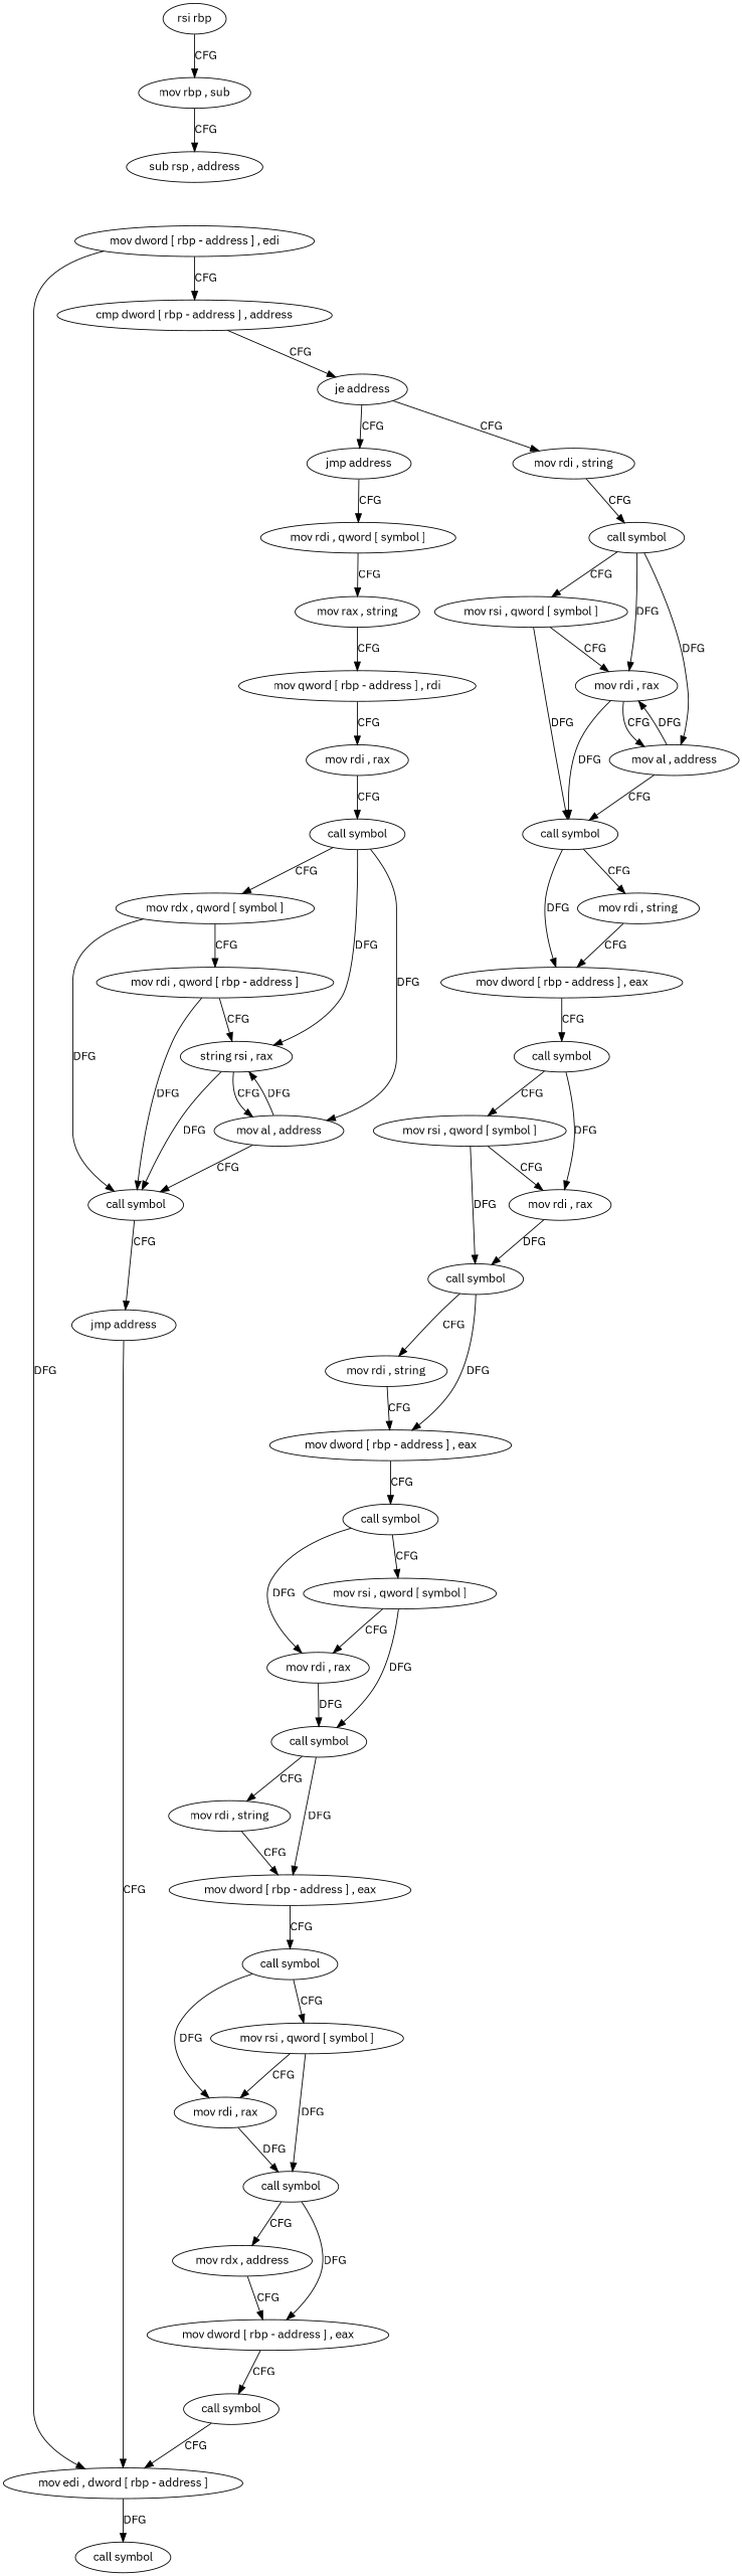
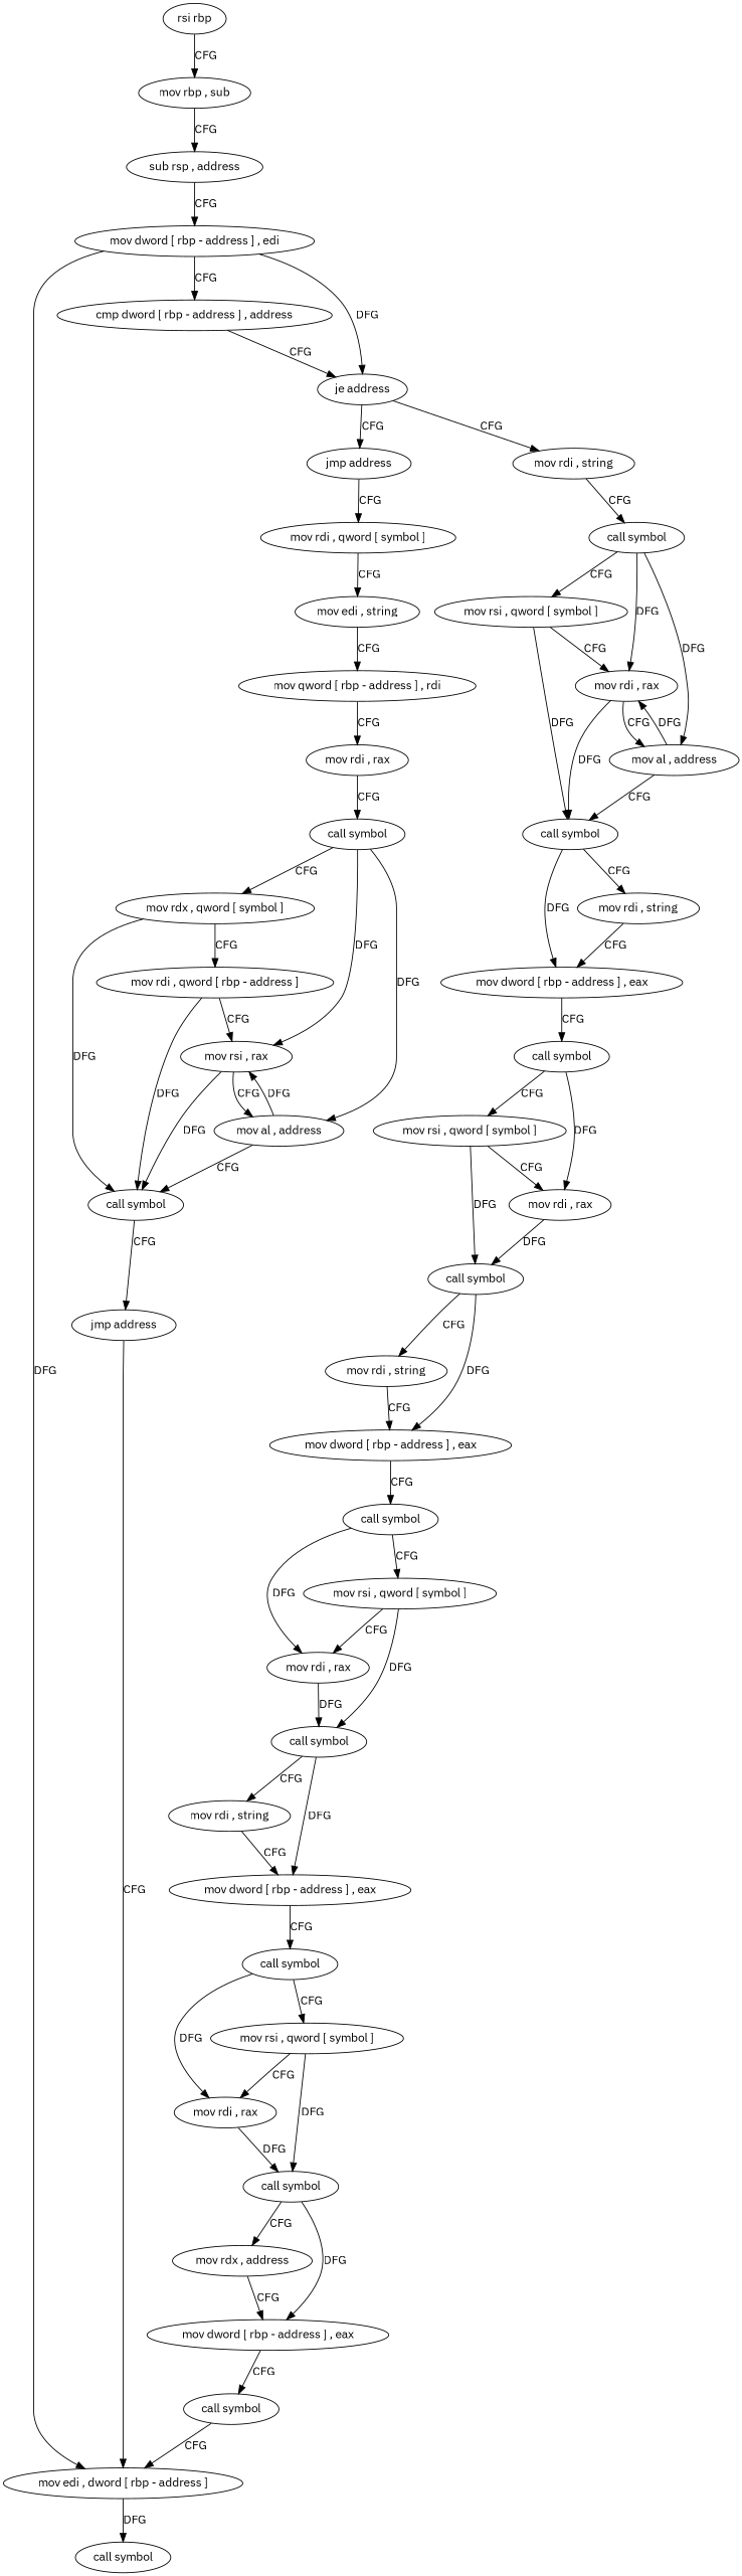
  digraph {
    fontname="IBM Plex Sans"
    node [fontname="IBM Plex Sans"]
    edge [fontname="IBM Plex Sans"]
    n1 [label="rsi rbp"]
    n2 [label="mov rbp , sub"]
    n3 [label="sub rsp , address"]
    n4 [label="mov dword [ rbp - address ] , edi"]
    n5 [label="cmp dword [ rbp - address ] , address"]
    n6 [label="je address"]
    n7 [label="mov edi , dword [ rbp - address ]"]
    n8 [label="mov rdi , string"]
    n9 [label="jmp address"]
    n10 [label="call symbol"]
    n11 [label="call symbol"]
    n12 [label="mov rdi , qword [ symbol ]"]
    n13 [label="mov rsi , qword [ symbol ]"]
    n14 [label="mov rdi , rax"]
    n15 [label="mov al , address"]
-   n16 [label="mov rax , string"]
+   n16 [label="mov edi , string"]
    n17 [label="call symbol"]
    n18 [label="mov rdi , string"]
    n19 [label="mov dword [ rbp - address ] , eax"]
    n20 [label="call symbol"]
    n21 [label="mov rsi , qword [ symbol ]"]
    n22 [label="mov rdi , rax"]
    n23 [label="call symbol"]
    n24 [label="mov rdi , string"]
    n25 [label="mov dword [ rbp - address ] , eax"]
    n26 [label="call symbol"]
    n27 [label="mov rsi , qword [ symbol ]"]
    n28 [label="mov rdi , rax"]
    n29 [label="call symbol"]
    n30 [label="mov rdi , string"]
    n31 [label="mov dword [ rbp - address ] , eax"]
    n32 [label="call symbol"]
    n33 [label="mov rsi , qword [ symbol ]"]
    n34 [label="mov rdi , rax"]
    n35 [label="call symbol"]
    n36 [label="mov rdx , address"]
    n37 [label="mov dword [ rbp - address ] , eax"]
    n38 [label="call symbol"]
    n39 [label="mov qword [ rbp - address ] , rdi"]
    n40 [label="mov rdi , rax"]
    n41 [label="call symbol"]
    n42 [label="mov rdx , qword [ symbol ]"]
-   n43 [label="string rsi , rax"]
+   n43 [label="mov rsi , rax"]
    n44 [label="mov al , address"]
    n45 [label="mov rdi , qword [ rbp - address ]"]
    n46 [label="call symbol"]
    n47 [label="jmp address"]
    n1 -> n2 [label=CFG]
    n2 -> n3 [label=CFG]
+   n3 -> n4 [label=CFG]
    n4 -> n5 [label=CFG]
+   n4 -> n6 [label=DFG]
    n4 -> n7 [label=DFG]
    n5 -> n6 [label=CFG]
    n6 -> n8 [label=CFG]
    n6 -> n9 [label=CFG]
    n7 -> n10 [label=DFG]
    n8 -> n11 [label=CFG]
    n9 -> n12 [label=CFG]
    n11 -> n13 [label=CFG]
    n11 -> n14 [label=DFG]
    n11 -> n15 [label=DFG]
    n12 -> n16 [label=CFG]
    n13 -> n14 [label=CFG]
    n13 -> n17 [label=DFG]
    n14 -> n15 [label=CFG]
    n14 -> n17 [label=DFG]
    n15 -> n14 [label=DFG]
    n15 -> n17 [label=CFG]
    n16 -> n39 [label=CFG]
    n17 -> n18 [label=CFG]
    n17 -> n19 [label=DFG]
    n18 -> n19 [label=CFG]
    n19 -> n20 [label=CFG]
    n20 -> n21 [label=CFG]
    n20 -> n22 [label=DFG]
    n21 -> n22 [label=CFG]
    n21 -> n23 [label=DFG]
    n22 -> n23 [label=DFG]
    n23 -> n24 [label=CFG]
    n23 -> n25 [label=DFG]
    n24 -> n25 [label=CFG]
    n25 -> n26 [label=CFG]
    n26 -> n27 [label=CFG]
    n26 -> n28 [label=DFG]
    n27 -> n28 [label=CFG]
    n27 -> n29 [label=DFG]
    n28 -> n29 [label=DFG]
    n29 -> n30 [label=CFG]
    n29 -> n31 [label=DFG]
    n30 -> n31 [label=CFG]
    n31 -> n32 [label=CFG]
    n32 -> n33 [label=CFG]
    n32 -> n34 [label=DFG]
    n33 -> n34 [label=CFG]
    n33 -> n35 [label=DFG]
    n34 -> n35 [label=DFG]
    n35 -> n36 [label=CFG]
    n35 -> n37 [label=DFG]
    n36 -> n37 [label=CFG]
    n37 -> n38 [label=CFG]
    n38 -> n7 [label=CFG]
    n39 -> n40 [label=CFG]
    n40 -> n41 [label=CFG]
    n41 -> n42 [label=CFG]
    n41 -> n43 [label=DFG]
    n41 -> n44 [label=DFG]
    n42 -> n45 [label=CFG]
    n42 -> n46 [label=DFG]
    n43 -> n44 [label=CFG]
    n43 -> n46 [label=DFG]
    n44 -> n43 [label=DFG]
    n44 -> n46 [label=CFG]
    n45 -> n43 [label=CFG]
    n45 -> n46 [label=DFG]
    n46 -> n47 [label=CFG]
    n47 -> n7 [label=CFG]
  }
